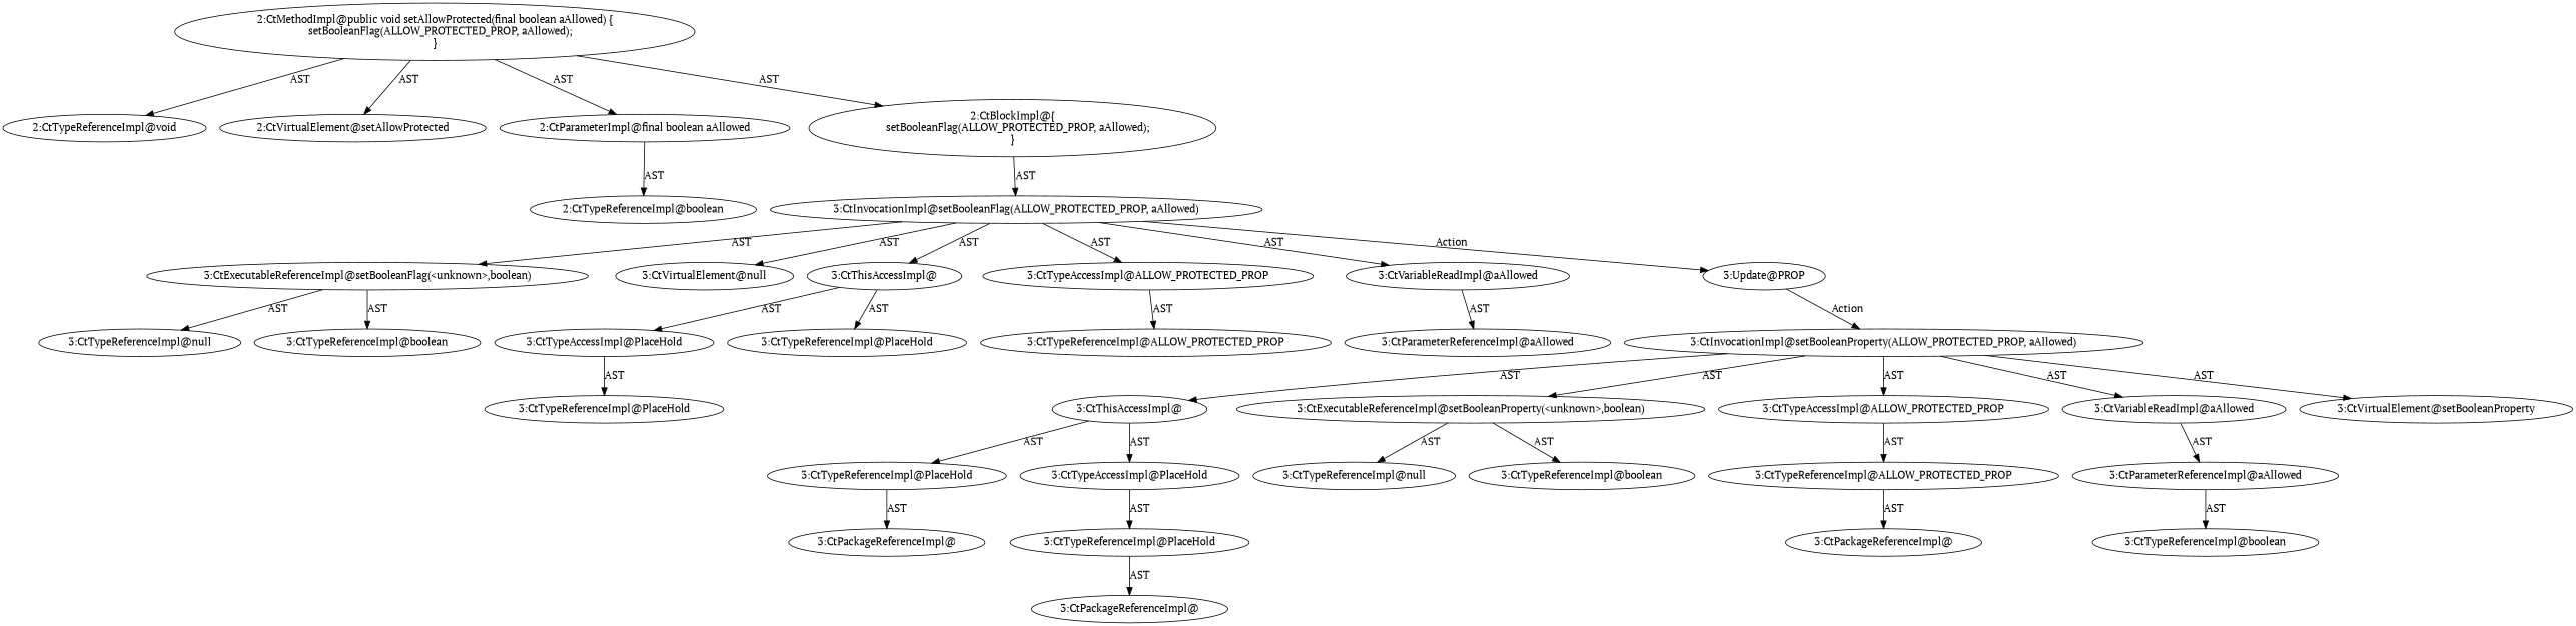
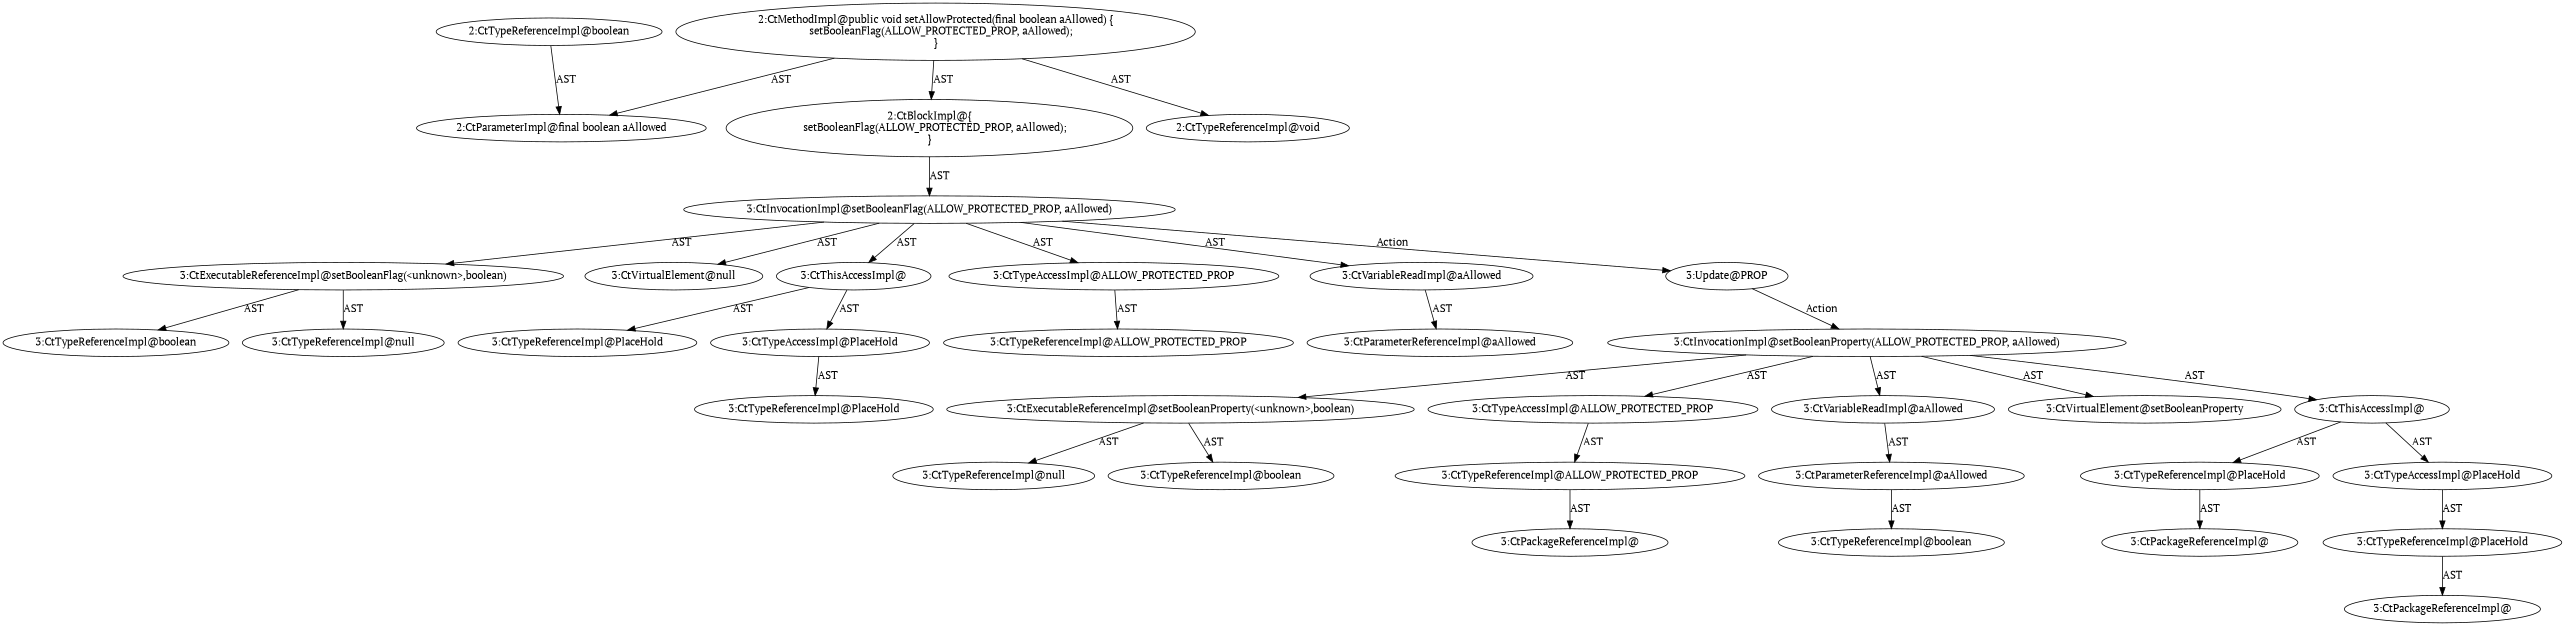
  digraph {
    fontname="PT Serif"
    node [fontname="PT Serif" shape=ellipse]
    edge [fontname="PT Serif"]
    n1 [label="2:CtTypeReferenceImpl@void"]
-   n2 [label="2:CtVirtualElement@setAllowProtected"]
    n3 [label="2:CtParameterImpl@final boolean aAllowed"]
    n4 [label="2:CtTypeReferenceImpl@boolean"]
    n5 [label="3:CtExecutableReferenceImpl@setBooleanFlag(<unknown>,boolean)"]
    n6 [label="3:CtTypeReferenceImpl@null"]
    n7 [label="3:CtTypeReferenceImpl@boolean"]
    n8 [label="3:CtVirtualElement@null"]
    n9 [label="3:CtTypeAccessImpl@PlaceHold"]
    n10 [label="3:CtTypeReferenceImpl@PlaceHold"]
    n11 [label="3:CtThisAccessImpl@"]
    n12 [label="3:CtTypeReferenceImpl@PlaceHold"]
    n13 [label="3:CtTypeAccessImpl@ALLOW_PROTECTED_PROP"]
    n14 [label="3:CtTypeReferenceImpl@ALLOW_PROTECTED_PROP"]
    n15 [label="3:CtVariableReadImpl@aAllowed"]
    n16 [label="3:CtParameterReferenceImpl@aAllowed"]
    n17 [label="3:CtInvocationImpl@setBooleanFlag(ALLOW_PROTECTED_PROP, aAllowed)"]
    n18 [label="3:Update@PROP"]
    n19 [label="3:CtInvocationImpl@setBooleanProperty(ALLOW_PROTECTED_PROP, aAllowed)"]
    n20 [label="2:CtBlockImpl@\{\n    setBooleanFlag(ALLOW_PROTECTED_PROP, aAllowed);\n\}"]
    n21 [label="2:CtMethodImpl@public void setAllowProtected(final boolean aAllowed) \{\n    setBooleanFlag(ALLOW_PROTECTED_PROP, aAllowed);\n\}"]
    n22 [label="3:CtThisAccessImpl@"]
    n23 [label="3:CtExecutableReferenceImpl@setBooleanProperty(<unknown>,boolean)"]
    n24 [label="3:CtTypeAccessImpl@ALLOW_PROTECTED_PROP"]
    n25 [label="3:CtVariableReadImpl@aAllowed"]
    n26 [label="3:CtVirtualElement@setBooleanProperty"]
    n27 [label="3:CtPackageReferenceImpl@"]
    n28 [label="3:CtTypeReferenceImpl@PlaceHold"]
    n29 [label="3:CtPackageReferenceImpl@"]
    n30 [label="3:CtTypeReferenceImpl@PlaceHold"]
    n31 [label="3:CtTypeAccessImpl@PlaceHold"]
    n32 [label="3:CtTypeReferenceImpl@null"]
    n33 [label="3:CtTypeReferenceImpl@boolean"]
    n34 [label="3:CtPackageReferenceImpl@"]
    n35 [label="3:CtTypeReferenceImpl@ALLOW_PROTECTED_PROP"]
    n36 [label="3:CtTypeReferenceImpl@boolean"]
    n37 [label="3:CtParameterReferenceImpl@aAllowed"]
-   n3 -> n4 [label=AST]
+   n4 -> n3 [label=AST]
    n5 -> n6 [label=AST]
    n5 -> n7 [label=AST]
    n9 -> n10 [label=AST]
    n11 -> n9 [label=AST]
    n11 -> n12 [label=AST]
    n13 -> n14 [label=AST]
    n15 -> n16 [label=AST]
    n17 -> n5 [label=AST]
    n17 -> n8 [label=AST]
    n17 -> n11 [label=AST]
    n17 -> n13 [label=AST]
    n17 -> n15 [label=AST]
    n17 -> n18 [label=Action]
    n18 -> n19 [label=Action]
    n19 -> n22 [label=AST]
    n19 -> n23 [label=AST]
    n19 -> n24 [label=AST]
    n19 -> n25 [label=AST]
    n19 -> n26 [label=AST]
    n20 -> n17 [label=AST]
    n21 -> n1 [label=AST]
-   n21 -> n2 [label=AST]
    n21 -> n3 [label=AST]
    n21 -> n20 [label=AST]
    n22 -> n28 [label=AST]
    n22 -> n31 [label=AST]
    n23 -> n32 [label=AST]
    n23 -> n33 [label=AST]
    n24 -> n35 [label=AST]
    n25 -> n37 [label=AST]
    n28 -> n27 [label=AST]
    n30 -> n29 [label=AST]
    n31 -> n30 [label=AST]
    n35 -> n34 [label=AST]
    n37 -> n36 [label=AST]
  }
